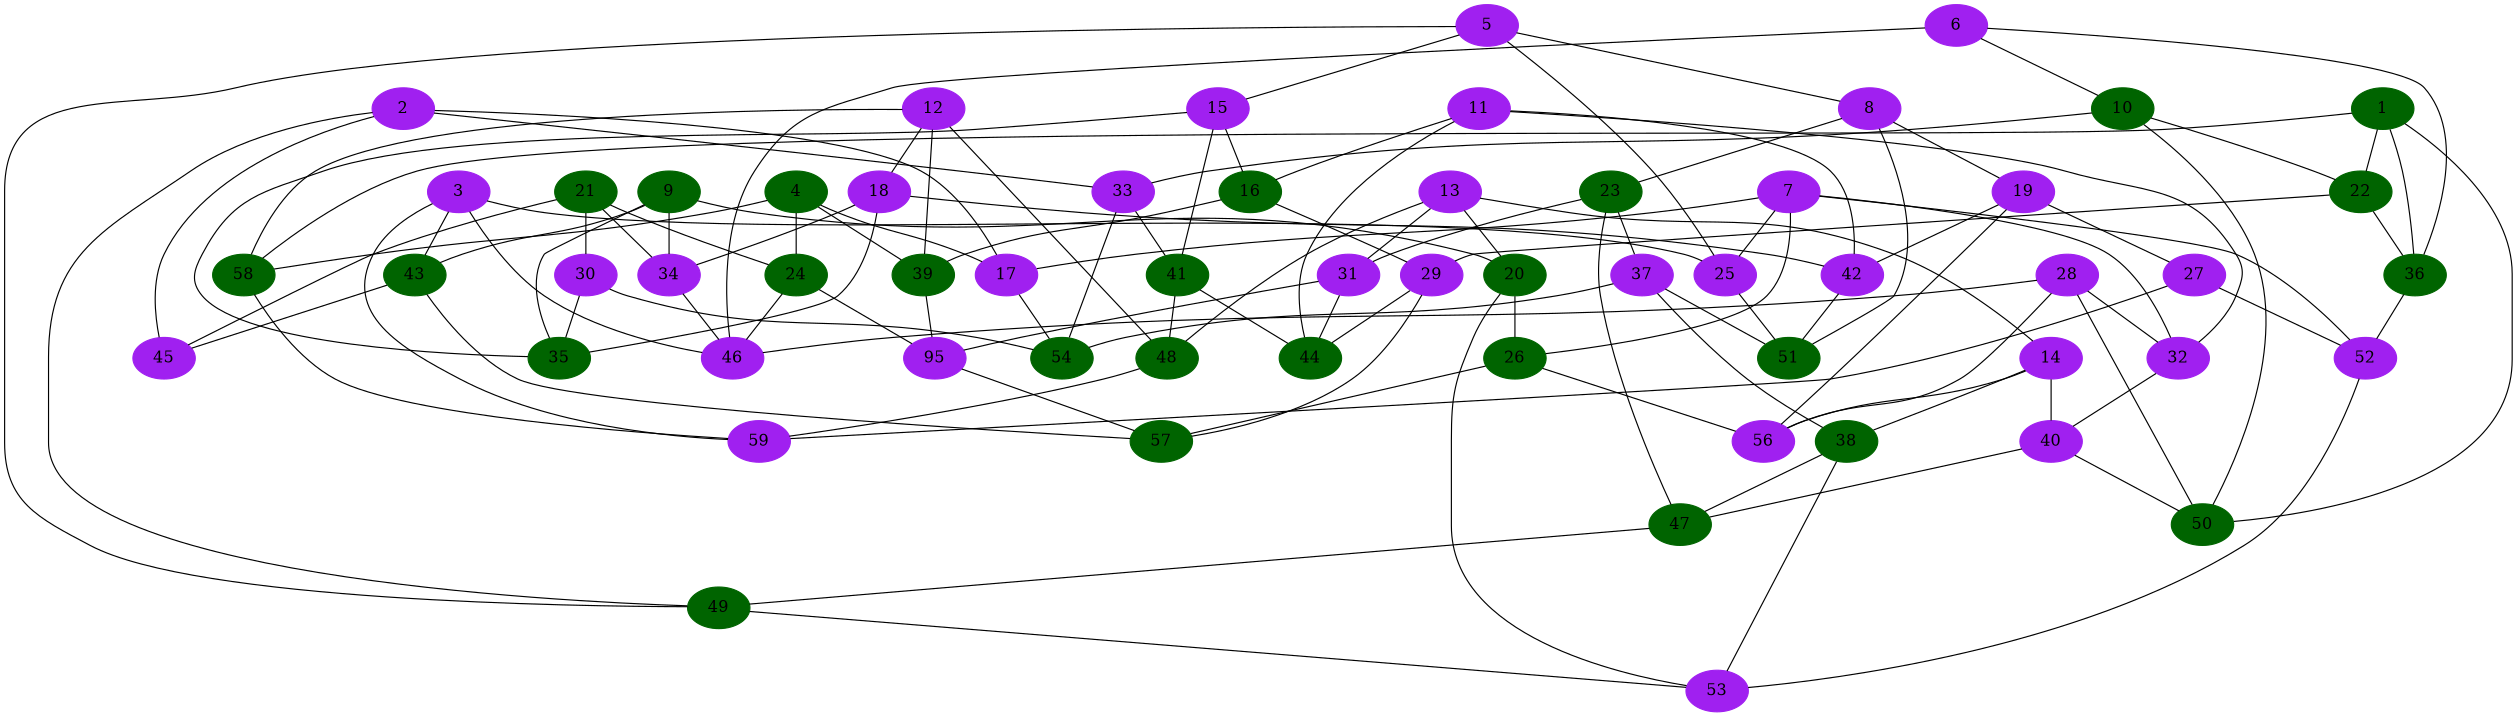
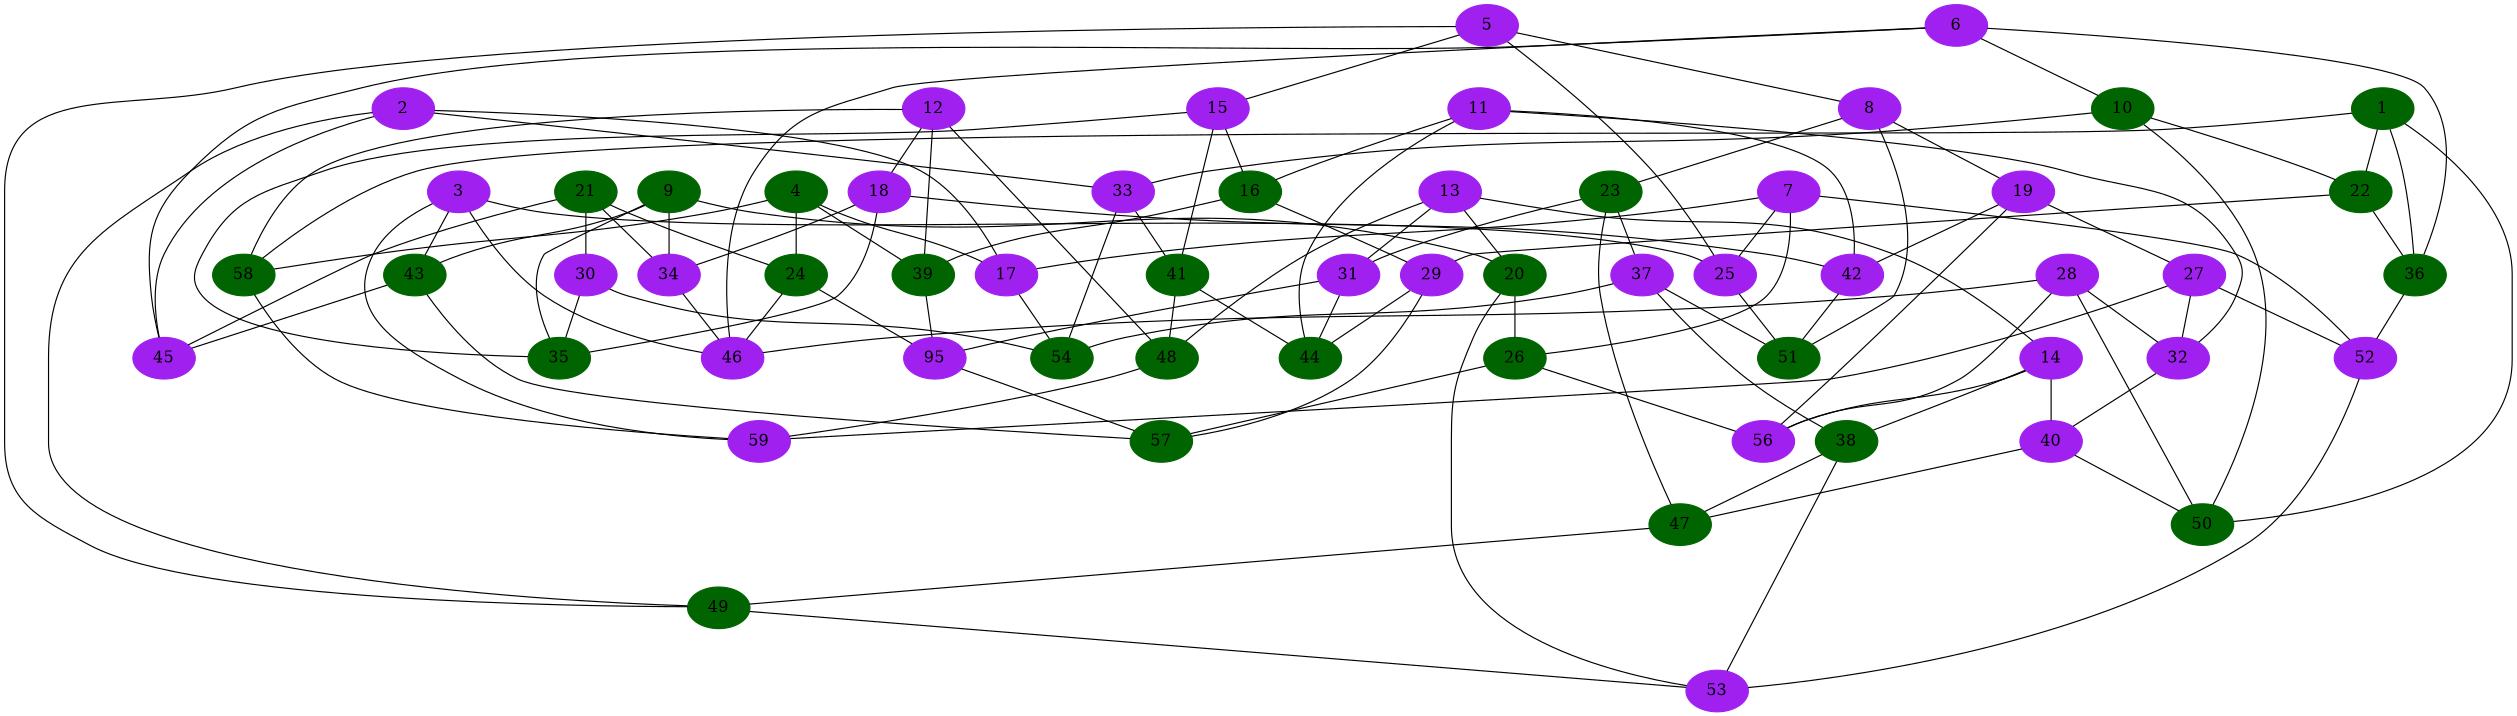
  graph {
    node [color=purple style=filled]
    1 [color=darkgreen]
    22 [color=darkgreen]
    36 [color=darkgreen]
    50 [color=darkgreen]
    58 [color=darkgreen]
    29
    52
    59
    2
    17
    33
    45
    49 [color=darkgreen]
    54 [color=darkgreen]
    41 [color=darkgreen]
    53
    3
    25
    43 [color=darkgreen]
    46
    51 [color=darkgreen]
    57 [color=darkgreen]
    4 [color=darkgreen]
    24 [color=darkgreen]
    39 [color=darkgreen]
    n26 [label=95]
    5
    8
    15
    19
    23 [color=darkgreen]
    35 [color=darkgreen]
    16 [color=darkgreen]
    6
    10 [color=darkgreen]
    30
    7
    26 [color=darkgreen]
    56
    42
    27
    31
    37
    47 [color=darkgreen]
    9 [color=darkgreen]
    20 [color=darkgreen]
    34
    11
    32
    44 [color=darkgreen]
    40
    12
    18
    48 [color=darkgreen]
    13
    14
    38 [color=darkgreen]
    21 [color=darkgreen]
    28
    1 -- 22
    1 -- 36
    1 -- 50
    1 -- 58
    22 -- 36
    22 -- 29
    36 -- 52
    58 -- 59
    29 -- 57
    29 -- 44
    52 -- 53
    2 -- 17
    2 -- 33
    2 -- 45
    2 -- 49
    17 -- 54
    33 -- 54
    33 -- 41
    49 -- 53
    41 -- 44
    41 -- 48
    3 -- 59
    3 -- 25
    3 -- 43
    3 -- 46
    25 -- 51
    43 -- 45
    43 -- 57
    4 -- 58
    4 -- 17
    4 -- 24
    4 -- 39
    24 -- 46
    24 -- n26
    39 -- n26
    n26 -- 57
    5 -- 49
    5 -- 25
    5 -- 8
    5 -- 15
    8 -- 51
    8 -- 19
    8 -- 23
    15 -- 41
    15 -- 35
    15 -- 16
    19 -- 56
    19 -- 42
    19 -- 27
    23 -- 31
    23 -- 37
    23 -- 47
    16 -- 29
    16 -- 39
    6 -- 36
+   6 -- 45
    6 -- 46
    6 -- 10
    10 -- 22
    10 -- 50
    10 -- 33
    30 -- 54
    30 -- 35
    7 -- 52
    7 -- 17
    7 -- 25
    7 -- 26
    26 -- 57
    26 -- 56
    42 -- 51
    27 -- 52
    27 -- 59
-   7 -- 32
+   27 -- 32
    31 -- n26
    31 -- 44
    37 -- 54
    37 -- 51
    37 -- 38
    47 -- 49
    9 -- 43
    9 -- 35
    9 -- 20
    9 -- 34
    20 -- 53
    20 -- 26
    34 -- 46
    11 -- 16
    11 -- 42
    11 -- 32
    11 -- 44
    32 -- 40
    40 -- 50
    40 -- 47
    12 -- 58
    12 -- 39
    12 -- 18
    12 -- 48
    18 -- 35
    18 -- 42
    18 -- 34
    48 -- 59
    13 -- 31
    13 -- 20
    13 -- 48
    13 -- 14
    14 -- 56
    14 -- 40
    14 -- 38
    38 -- 53
    38 -- 47
    21 -- 45
    21 -- 24
    21 -- 30
    21 -- 34
    28 -- 50
    28 -- 46
    28 -- 56
    28 -- 32
  }
